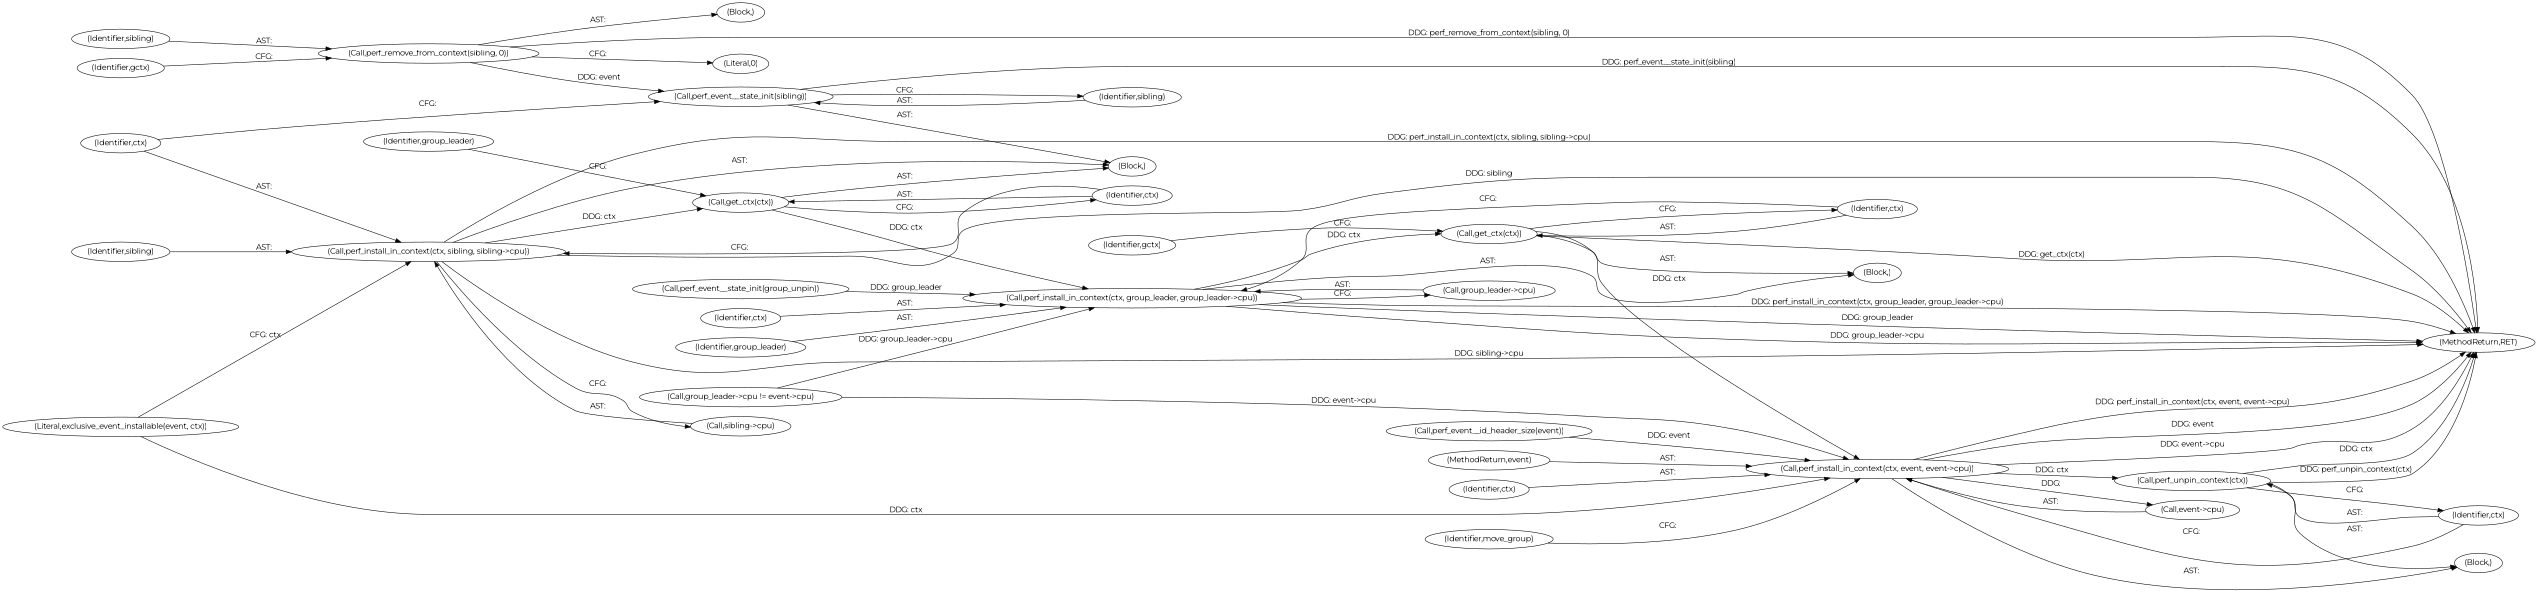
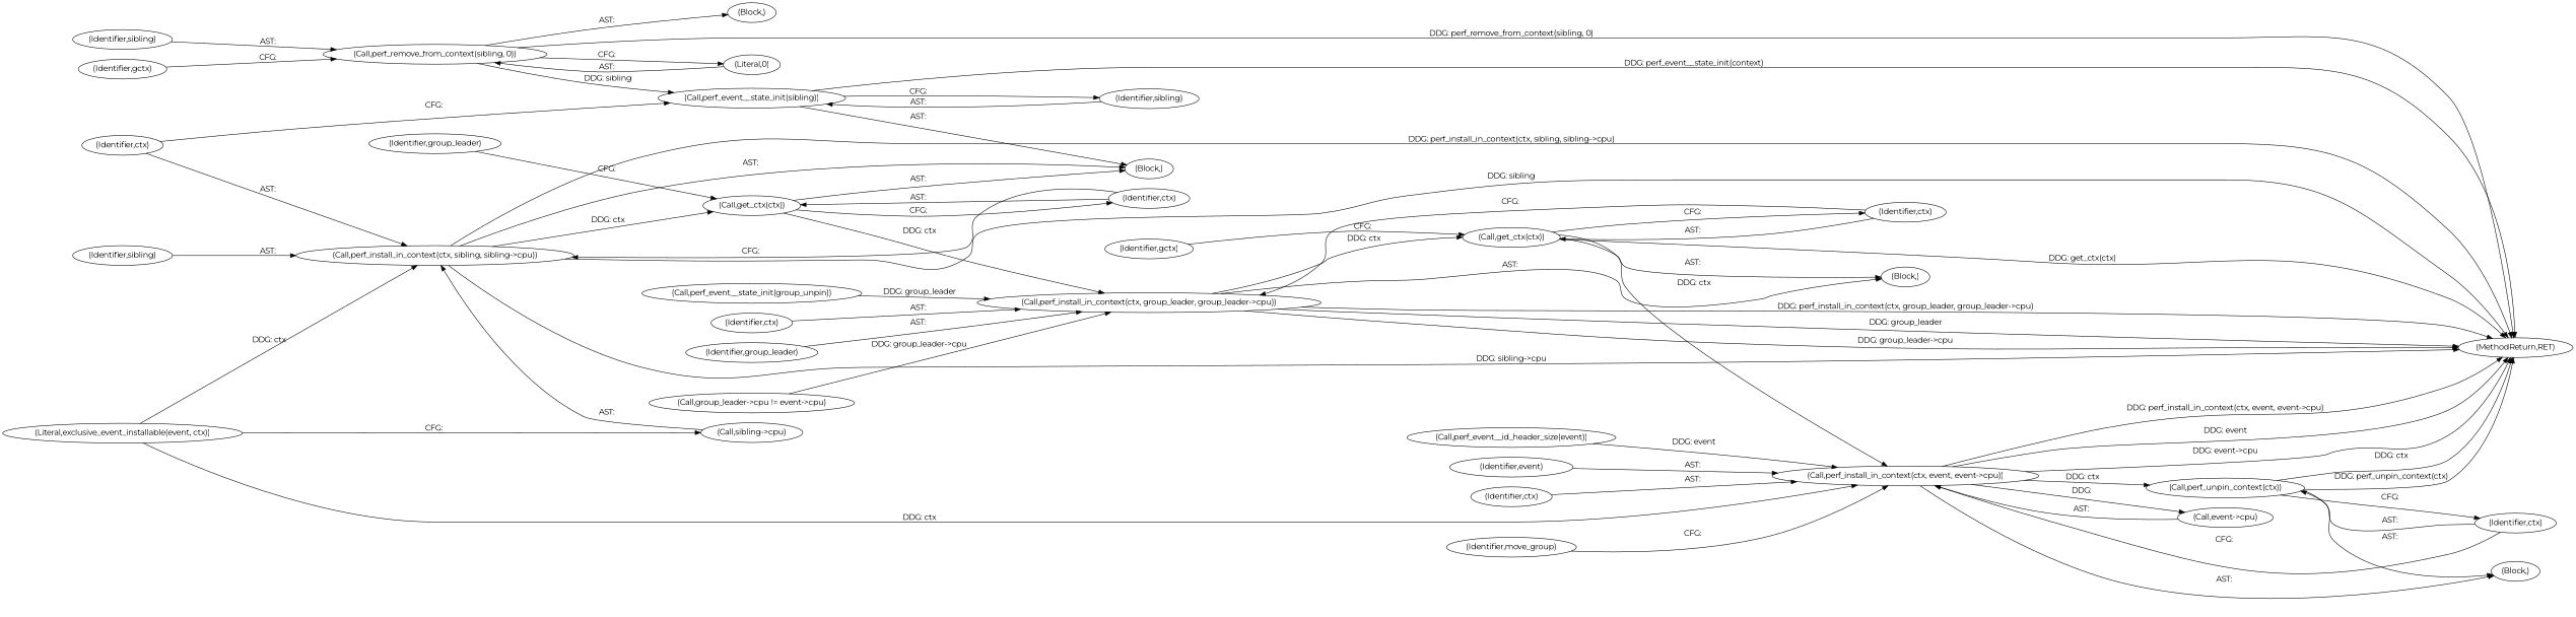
  digraph {
    fontname=Montserrat
    rankdir=LR
    node [fontname=Montserrat]
    edge [fontname=Montserrat]
    n1 [label="(Call,perf_remove_from_context(sibling, 0))"]
    n2 [label="(Call,perf_event__state_init(sibling))"]
    n3 [label="(Block,)"]
    n4 [label="(MethodReturn,RET)"]
    n5 [label="(Literal,0)"]
    n6 [label="(Identifier,sibling)"]
    n7 [label="(Block,)"]
    n8 [label="(Call,perf_install_in_context(ctx, sibling, sibling->cpu))"]
    n9 [label="(Call,get_ctx(ctx))"]
    n10 [label="(Call,sibling->cpu)"]
    n11 [label="(Call,perf_install_in_context(ctx, group_leader, group_leader->cpu))"]
    n12 [label="(Identifier,ctx)"]
    n13 [label="(Call,get_ctx(ctx))"]
    n14 [label="(Block,)"]
-   n15 [label="(Call,group_leader->cpu)"]
    n16 [label="(Call,perf_install_in_context(ctx, event, event->cpu))"]
    n17 [label="(Identifier,ctx)"]
    n18 [label="(Call,perf_unpin_context(ctx))"]
    n19 [label="(Block,)"]
    n20 [label="(Call,event->cpu)"]
    n21 [label="(Identifier,ctx)"]
    n22 [label="(Identifier,group_leader)"]
    n23 [label="(Call,perf_event__state_init(group_unpin))"]
    n24 [label="(Literal,exclusive_event_installable(event, ctx))"]
    n25 [label="(Identifier,ctx)"]
    n26 [label="(Identifier,sibling)"]
    n27 [label="(Identifier,ctx)"]
    n28 [label="(Identifier,gctx)"]
    n29 [label="(Identifier,sibling)"]
    n30 [label="(Identifier,move_group)"]
    n31 [label="(Call,perf_event__id_header_size(event))"]
    n32 [label="(Identifier,ctx)"]
-   n33 [label="(MethodReturn,event)"]
+   n33 [label="(Identifier,event)"]
    n34 [label="(Identifier,group_leader)"]
    n35 [label="(Call,group_leader->cpu != event->cpu)"]
    n36 [label="(Identifier,gctx)"]
-   n1 -> n2 [label="DDG: event"]
+   n1 -> n2 [label="DDG: sibling"]
    n1 -> n3 [label="AST: "]
    n1 -> n4 [label="DDG: perf_remove_from_context(sibling, 0)"]
    n1 -> n5 [label="CFG: "]
-   n2 -> n4 [label="DDG: perf_event__state_init(sibling)"]
+   n2 -> n4 [label="DDG: perf_event__state_init(context)"]
    n2 -> n6 [label="CFG: "]
    n2 -> n7 [label="AST: "]
+   n5 -> n1 [label="AST: "]
    n6 -> n2 [label="AST: "]
    n8 -> n4 [label="DDG: sibling"]
    n8 -> n4 [label="DDG: sibling->cpu"]
    n8 -> n4 [label="DDG: perf_install_in_context(ctx, sibling, sibling->cpu)"]
    n8 -> n7 [label="AST: "]
    n8 -> n9 [label="DDG: ctx"]
-   n8 -> n10 [label="CFG: "]
+   n24 -> n10 [label="CFG: "]
    n9 -> n7 [label="AST: "]
    n9 -> n11 [label="DDG: ctx"]
    n9 -> n12 [label="CFG: "]
    n10 -> n8 [label="AST: "]
    n11 -> n4 [label="DDG: perf_install_in_context(ctx, group_leader, group_leader->cpu)"]
    n11 -> n4 [label="DDG: group_leader"]
    n11 -> n4 [label="DDG: group_leader->cpu"]
    n11 -> n13 [label="DDG: ctx"]
    n11 -> n14 [label="AST: "]
-   n11 -> n15 [label="CFG: "]
    n12 -> n8 [label="CFG: "]
    n12 -> n9 [label="AST: "]
    n13 -> n4 [label="DDG: get_ctx(ctx)"]
    n13 -> n14 [label="AST: "]
    n13 -> n16 [label="DDG: ctx"]
    n13 -> n17 [label="CFG: "]
-   n15 -> n11 [label="AST: "]
    n16 -> n4 [label="DDG: event"]
    n16 -> n4 [label="DDG: event->cpu"]
    n16 -> n4 [label="DDG: perf_install_in_context(ctx, event, event->cpu)"]
    n16 -> n18 [label="DDG: ctx"]
    n16 -> n19 [label="AST: "]
    n16 -> n20 [label="DDG: "]
    n17 -> n11 [label="CFG: "]
    n17 -> n13 [label="AST: "]
    n18 -> n4 [label="DDG: perf_unpin_context(ctx)"]
    n18 -> n4 [label="DDG: ctx"]
    n18 -> n19 [label="AST: "]
    n18 -> n21 [label="CFG: "]
    n20 -> n16 [label="AST: "]
    n21 -> n16 [label="CFG: "]
    n21 -> n18 [label="AST: "]
    n22 -> n11 [label="AST: "]
    n23 -> n11 [label="DDG: group_leader"]
-   n24 -> n8 [label="CFG: ctx"]
+   n24 -> n8 [label="DDG: ctx"]
    n24 -> n16 [label="DDG: ctx"]
    n25 -> n11 [label="AST: "]
    n26 -> n8 [label="AST: "]
    n27 -> n16 [label="AST: "]
    n28 -> n13 [label="CFG: "]
    n29 -> n1 [label="AST: "]
    n30 -> n16 [label="CFG: "]
    n31 -> n16 [label="DDG: event"]
    n32 -> n2 [label="CFG: "]
    n32 -> n8 [label="AST: "]
    n33 -> n16 [label="AST: "]
    n34 -> n9 [label="CFG: "]
    n35 -> n11 [label="DDG: group_leader->cpu"]
-   n35 -> n16 [label="DDG: event->cpu"]
    n36 -> n1 [label="CFG: "]
  }
